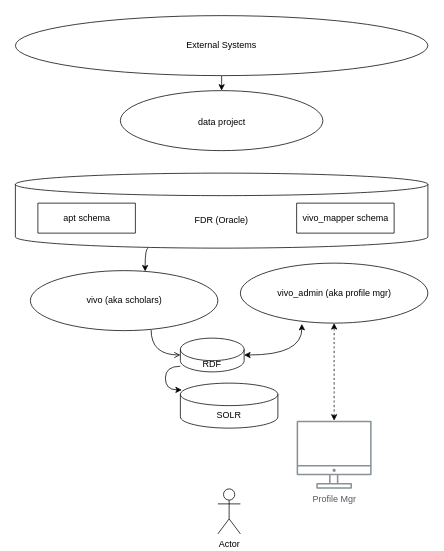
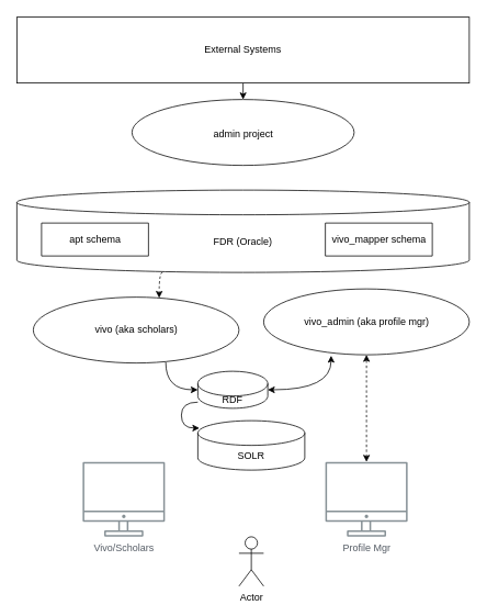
  <mxCell id="0" />
  <mxCell id="1" parent="0" />
- <mxCell id="2" value="&lt;div&gt;data project&lt;/div&gt;&lt;div&gt;&lt;br&gt;&lt;br&gt;&lt;/div&gt;" style="verticalLabelPosition=middle;verticalAlign=bottom;html=1;shape=mxgraph.flowchart.on-page_reference;fontStyle=0;horizontal=1;labelPosition=center;align=center;" vertex="1" parent="1"><mxGeometry x="160" y="120" width="270" height="80" as="geometry" /></mxCell>
+ <mxCell id="2" value="&lt;div&gt;admin project&lt;/div&gt;&lt;div&gt;&lt;br&gt;&lt;br&gt;&lt;/div&gt;" style="verticalLabelPosition=middle;verticalAlign=bottom;html=1;shape=mxgraph.flowchart.on-page_reference;fontStyle=0;horizontal=1;labelPosition=center;align=center;" vertex="1" parent="1"><mxGeometry x="160" y="120" width="270" height="80" as="geometry" /></mxCell>
  <mxCell id="3" style="edgeStyle=orthogonalEdgeStyle;rounded=0;orthogonalLoop=1;jettySize=auto;html=1;exitX=0.5;exitY=1;exitDx=0;exitDy=0;entryX=0.5;entryY=0;entryDx=0;entryDy=0;entryPerimeter=0;" edge="1" parent="1" source="4" target="2"><mxGeometry relative="1" as="geometry" /></mxCell>
- <mxCell id="4" value="External Systems" style="ellipse;whiteSpace=wrap;html=1;" vertex="1" parent="1"><mxGeometry x="20" y="20" width="550" height="80" as="geometry" /></mxCell>
+ <mxCell id="4" value="External Systems" style="rounded=0;whiteSpace=wrap;html=1;" vertex="1" parent="1"><mxGeometry x="20" y="20" width="550" height="80" as="geometry" /></mxCell>
  <mxCell id="5" value="RDF" style="shape=cylinder3;whiteSpace=wrap;html=1;boundedLbl=1;backgroundOutline=1;size=15;" vertex="1" parent="1"><mxGeometry x="240" y="450" width="85" height="45" as="geometry" /></mxCell>
  <mxCell id="6" value="SOLR" style="shape=cylinder3;whiteSpace=wrap;html=1;boundedLbl=1;backgroundOutline=1;size=15;" vertex="1" parent="1"><mxGeometry x="240" y="510" width="130" height="60" as="geometry" /></mxCell>
  <mxCell id="7" value="Actor" style="shape=umlActor;verticalLabelPosition=bottom;verticalAlign=top;html=1;outlineConnect=0;" vertex="1" parent="1"><mxGeometry x="290" y="651" width="30" height="60" as="geometry" /></mxCell>
+ <mxCell id="8" value="Vivo/Scholars" style="sketch=0;outlineConnect=0;gradientColor=none;fontColor=#545B64;strokeColor=none;fillColor=#879196;dashed=0;verticalLabelPosition=bottom;verticalAlign=top;align=center;html=1;fontSize=12;fontStyle=0;aspect=fixed;shape=mxgraph.aws4.illustration_desktop;pointerEvents=1" vertex="1" parent="1"><mxGeometry x="100" y="560" width="100" height="91" as="geometry" /></mxCell>
  <mxCell id="9" value="Profile Mgr" style="sketch=0;outlineConnect=0;gradientColor=none;fontColor=#545B64;strokeColor=none;fillColor=#879196;dashed=0;verticalLabelPosition=bottom;verticalAlign=top;align=center;html=1;fontSize=12;fontStyle=0;aspect=fixed;shape=mxgraph.aws4.illustration_desktop;pointerEvents=1" vertex="1" parent="1"><mxGeometry x="395" y="560" width="100" height="91" as="geometry" /></mxCell>
  <mxCell id="10" value="FDR (Oracle)" style="shape=cylinder3;whiteSpace=wrap;html=1;boundedLbl=1;backgroundOutline=1;size=15;" vertex="1" parent="1"><mxGeometry x="20" y="230" width="550" height="100" as="geometry" /></mxCell>
  <mxCell id="11" value="vivo (aka scholars)" style="verticalLabelPosition=middle;verticalAlign=middle;html=1;shape=mxgraph.flowchart.on-page_reference;fontStyle=0;horizontal=1;labelPosition=center;align=center;" vertex="1" parent="1"><mxGeometry x="40" y="360" width="250" height="80" as="geometry" /></mxCell>
  <mxCell id="12" value="vivo_admin (aka profile mgr)" style="verticalLabelPosition=middle;verticalAlign=middle;html=1;shape=mxgraph.flowchart.on-page_reference;fontStyle=0;horizontal=1;labelPosition=center;align=center;" vertex="1" parent="1"><mxGeometry x="320" y="350" width="250" height="80" as="geometry" /></mxCell>
- <mxCell id="13" style="edgeStyle=orthogonalEdgeStyle;rounded=0;orthogonalLoop=1;jettySize=auto;html=1;exitX=0.644;exitY=0.988;exitDx=0;exitDy=0;exitPerimeter=0;entryX=0;entryY=0;entryDx=0;entryDy=22.5;entryPerimeter=0;curved=1;endArrow=open;" edge="1" parent="1" source="11" target="5"><mxGeometry relative="1" as="geometry"><mxPoint x="250.04" y="332.98" as="sourcePoint" /><mxPoint x="242" y="365.04" as="targetPoint" /></mxGeometry></mxCell>
+ <mxCell id="13" style="edgeStyle=orthogonalEdgeStyle;rounded=0;orthogonalLoop=1;jettySize=auto;html=1;exitX=0.644;exitY=0.988;exitDx=0;exitDy=0;exitPerimeter=0;entryX=0;entryY=0;entryDx=0;entryDy=22.5;entryPerimeter=0;curved=1;" edge="1" parent="1" source="11" target="5"><mxGeometry relative="1" as="geometry"><mxPoint x="250.04" y="332.98" as="sourcePoint" /><mxPoint x="242" y="365.04" as="targetPoint" /></mxGeometry></mxCell>
  <mxCell id="14" style="edgeStyle=orthogonalEdgeStyle;rounded=0;orthogonalLoop=1;jettySize=auto;html=1;exitX=0;exitY=0;exitDx=0;exitDy=37.5;exitPerimeter=0;entryX=0.015;entryY=0.15;entryDx=0;entryDy=0;entryPerimeter=0;curved=1;" edge="1" parent="1" source="5" target="6"><mxGeometry relative="1" as="geometry"><mxPoint x="211" y="439.04" as="sourcePoint" /><mxPoint x="250" y="482.5" as="targetPoint" /><Array as="points"><mxPoint x="220" y="488" /><mxPoint x="220" y="519" /></Array></mxGeometry></mxCell>
- <mxCell id="15" style="edgeStyle=orthogonalEdgeStyle;rounded=0;orthogonalLoop=1;jettySize=auto;html=1;exitX=0.322;exitY=1;exitDx=0;exitDy=0;exitPerimeter=0;curved=1;entryX=0.612;entryY=0.013;entryDx=0;entryDy=0;entryPerimeter=0;" edge="1" parent="1" source="10" target="11"><mxGeometry relative="1" as="geometry"><mxPoint x="211" y="449.04" as="sourcePoint" /><mxPoint x="240" y="370" as="targetPoint" /></mxGeometry></mxCell>
+ <mxCell id="15" style="edgeStyle=orthogonalEdgeStyle;rounded=0;orthogonalLoop=1;jettySize=auto;html=1;exitX=0.322;exitY=1;exitDx=0;exitDy=0;exitPerimeter=0;curved=1;entryX=0.612;entryY=0.013;entryDx=0;entryDy=0;entryPerimeter=0;dashed=1;" edge="1" parent="1" source="10" target="11"><mxGeometry relative="1" as="geometry"><mxPoint x="211" y="449.04" as="sourcePoint" /><mxPoint x="240" y="370" as="targetPoint" /></mxGeometry></mxCell>
  <mxCell id="16" value="&lt;div&gt;vivo_mapper schema&lt;/div&gt;" style="verticalLabelPosition=middle;verticalAlign=middle;html=1;shape=mxgraph.basic.rect;fillColor2=none;strokeWidth=1;size=20;indent=5;labelPosition=center;align=center;" vertex="1" parent="1"><mxGeometry x="395" y="270" width="130" height="40" as="geometry" /></mxCell>
  <mxCell id="17" value="&lt;div&gt;apt schema&lt;/div&gt;" style="verticalLabelPosition=middle;verticalAlign=middle;html=1;shape=mxgraph.basic.rect;fillColor2=none;strokeWidth=1;size=20;indent=5;labelPosition=center;align=center;" vertex="1" parent="1"><mxGeometry x="50" y="270" width="130" height="40" as="geometry" /></mxCell>
  <mxCell id="18" value="" style="endArrow=classic;startArrow=classic;html=1;rounded=0;curved=1;entryX=0.5;entryY=1;entryDx=0;entryDy=0;entryPerimeter=0;dashed=1;" edge="1" parent="1" source="9" target="12"><mxGeometry width="50" height="50" relative="1" as="geometry"><mxPoint x="250" y="380" as="sourcePoint" /><mxPoint x="300" y="330" as="targetPoint" /></mxGeometry></mxCell>
  <mxCell id="19" value="" style="endArrow=classic;startArrow=classic;html=1;rounded=0;curved=1;exitX=1;exitY=0.5;exitDx=0;exitDy=0;exitPerimeter=0;edgeStyle=orthogonalEdgeStyle;entryX=0.328;entryY=1.013;entryDx=0;entryDy=0;entryPerimeter=0;" edge="1" parent="1" source="5" target="12"><mxGeometry width="50" height="50" relative="1" as="geometry"><mxPoint x="300" y="450" as="sourcePoint" /><mxPoint x="350" y="400" as="targetPoint" /></mxGeometry></mxCell>
